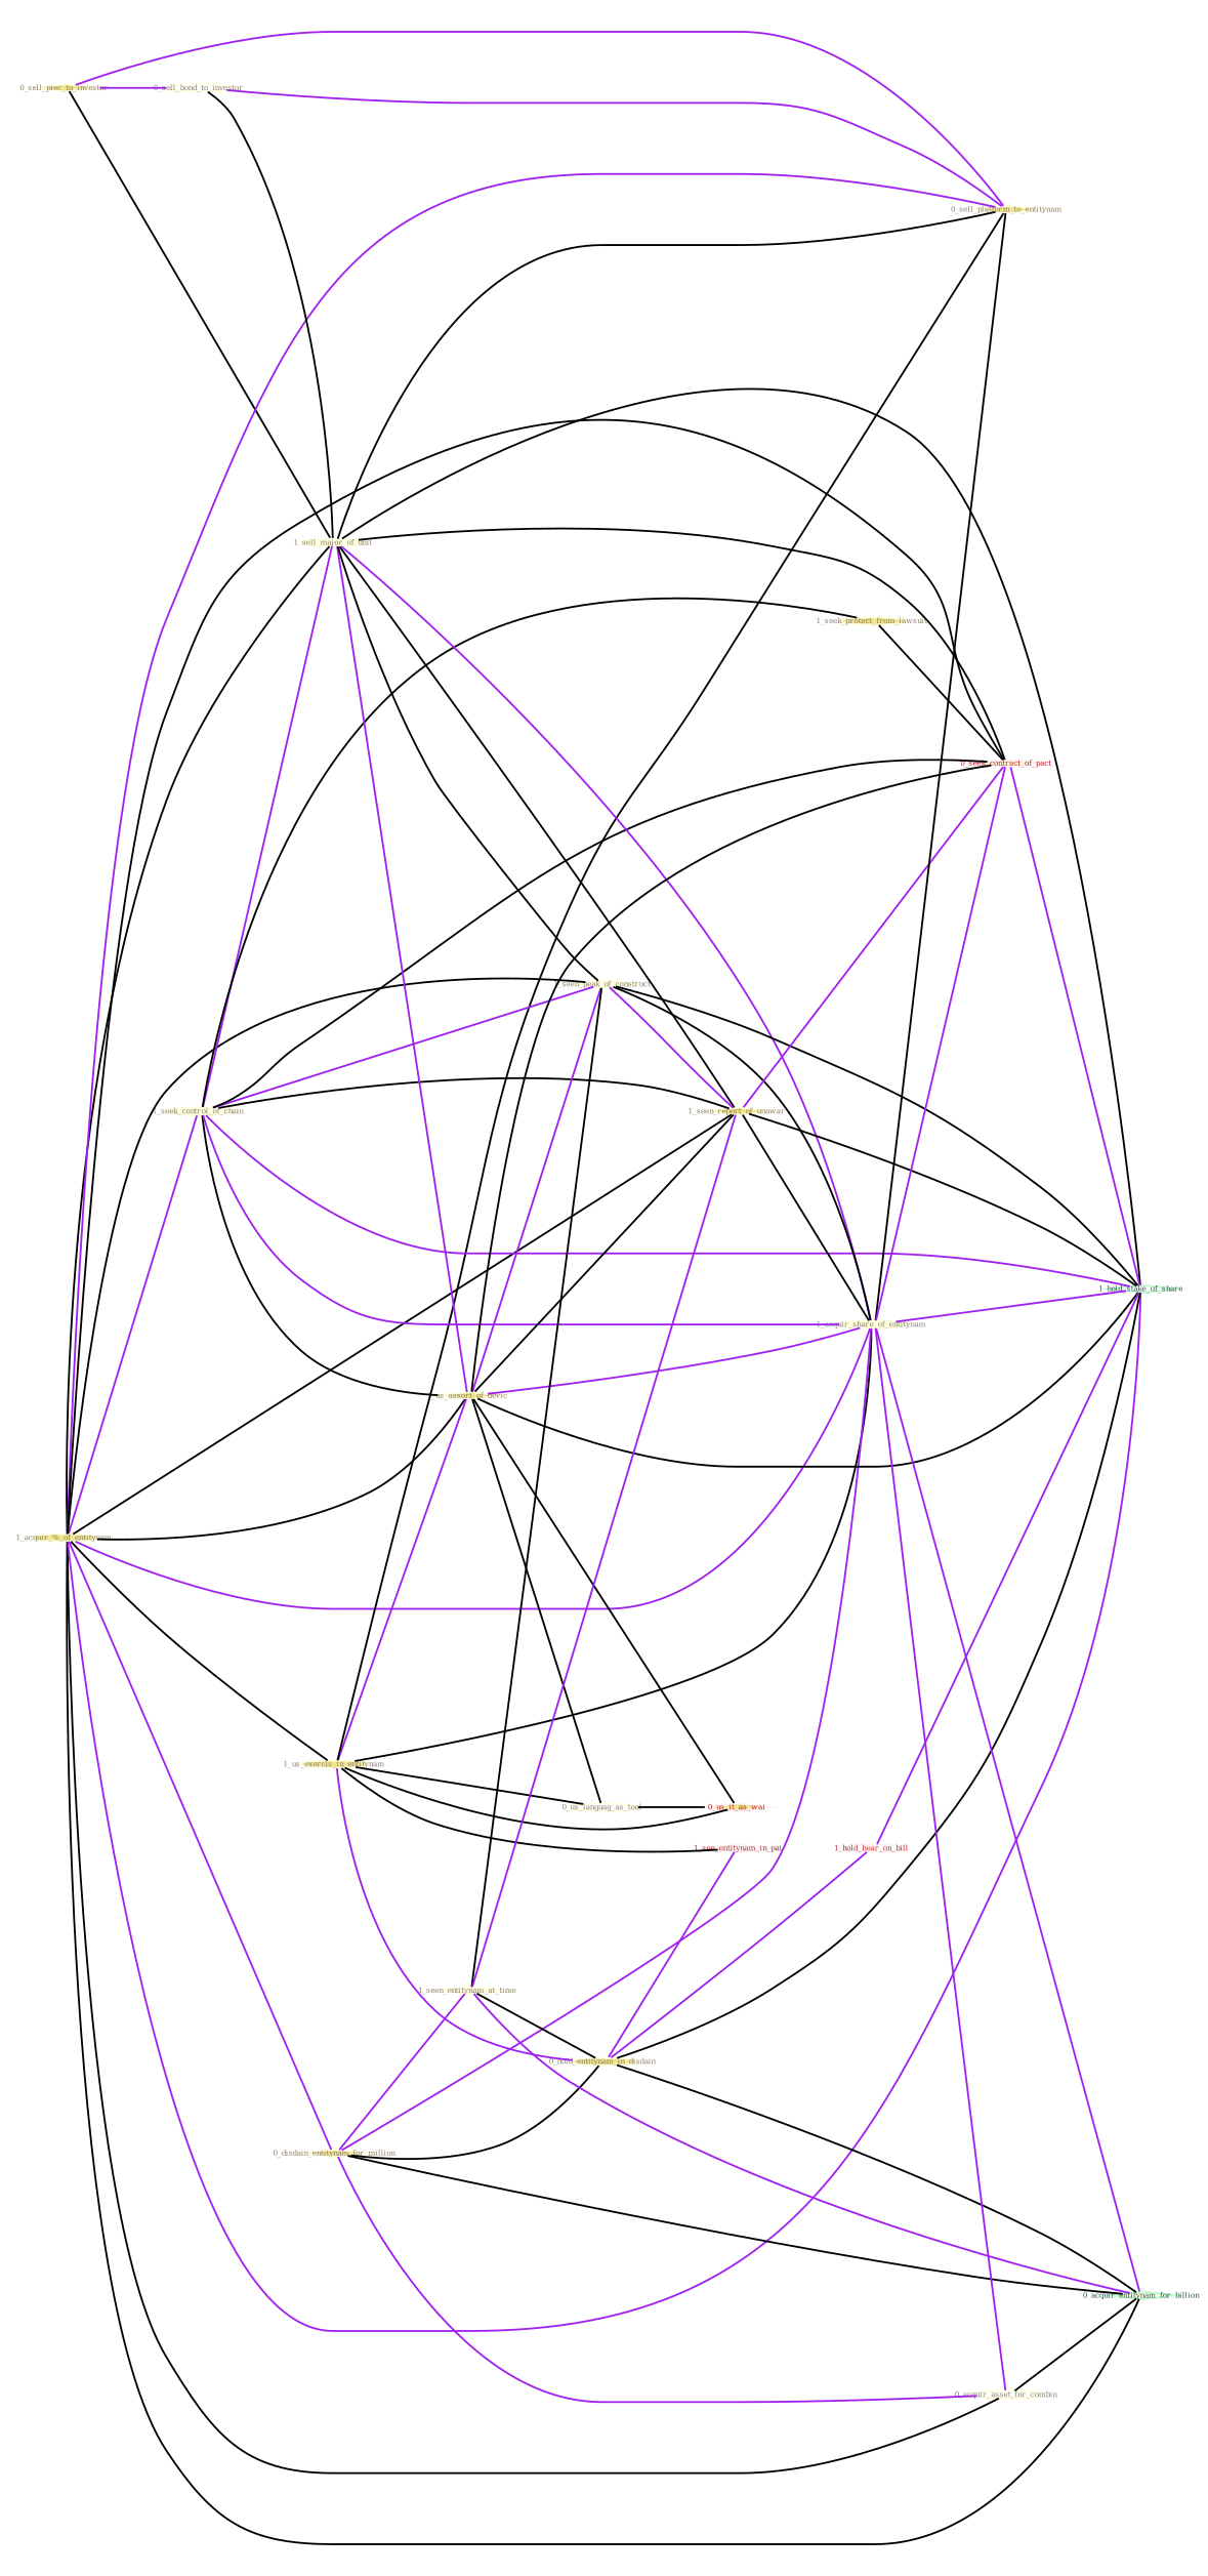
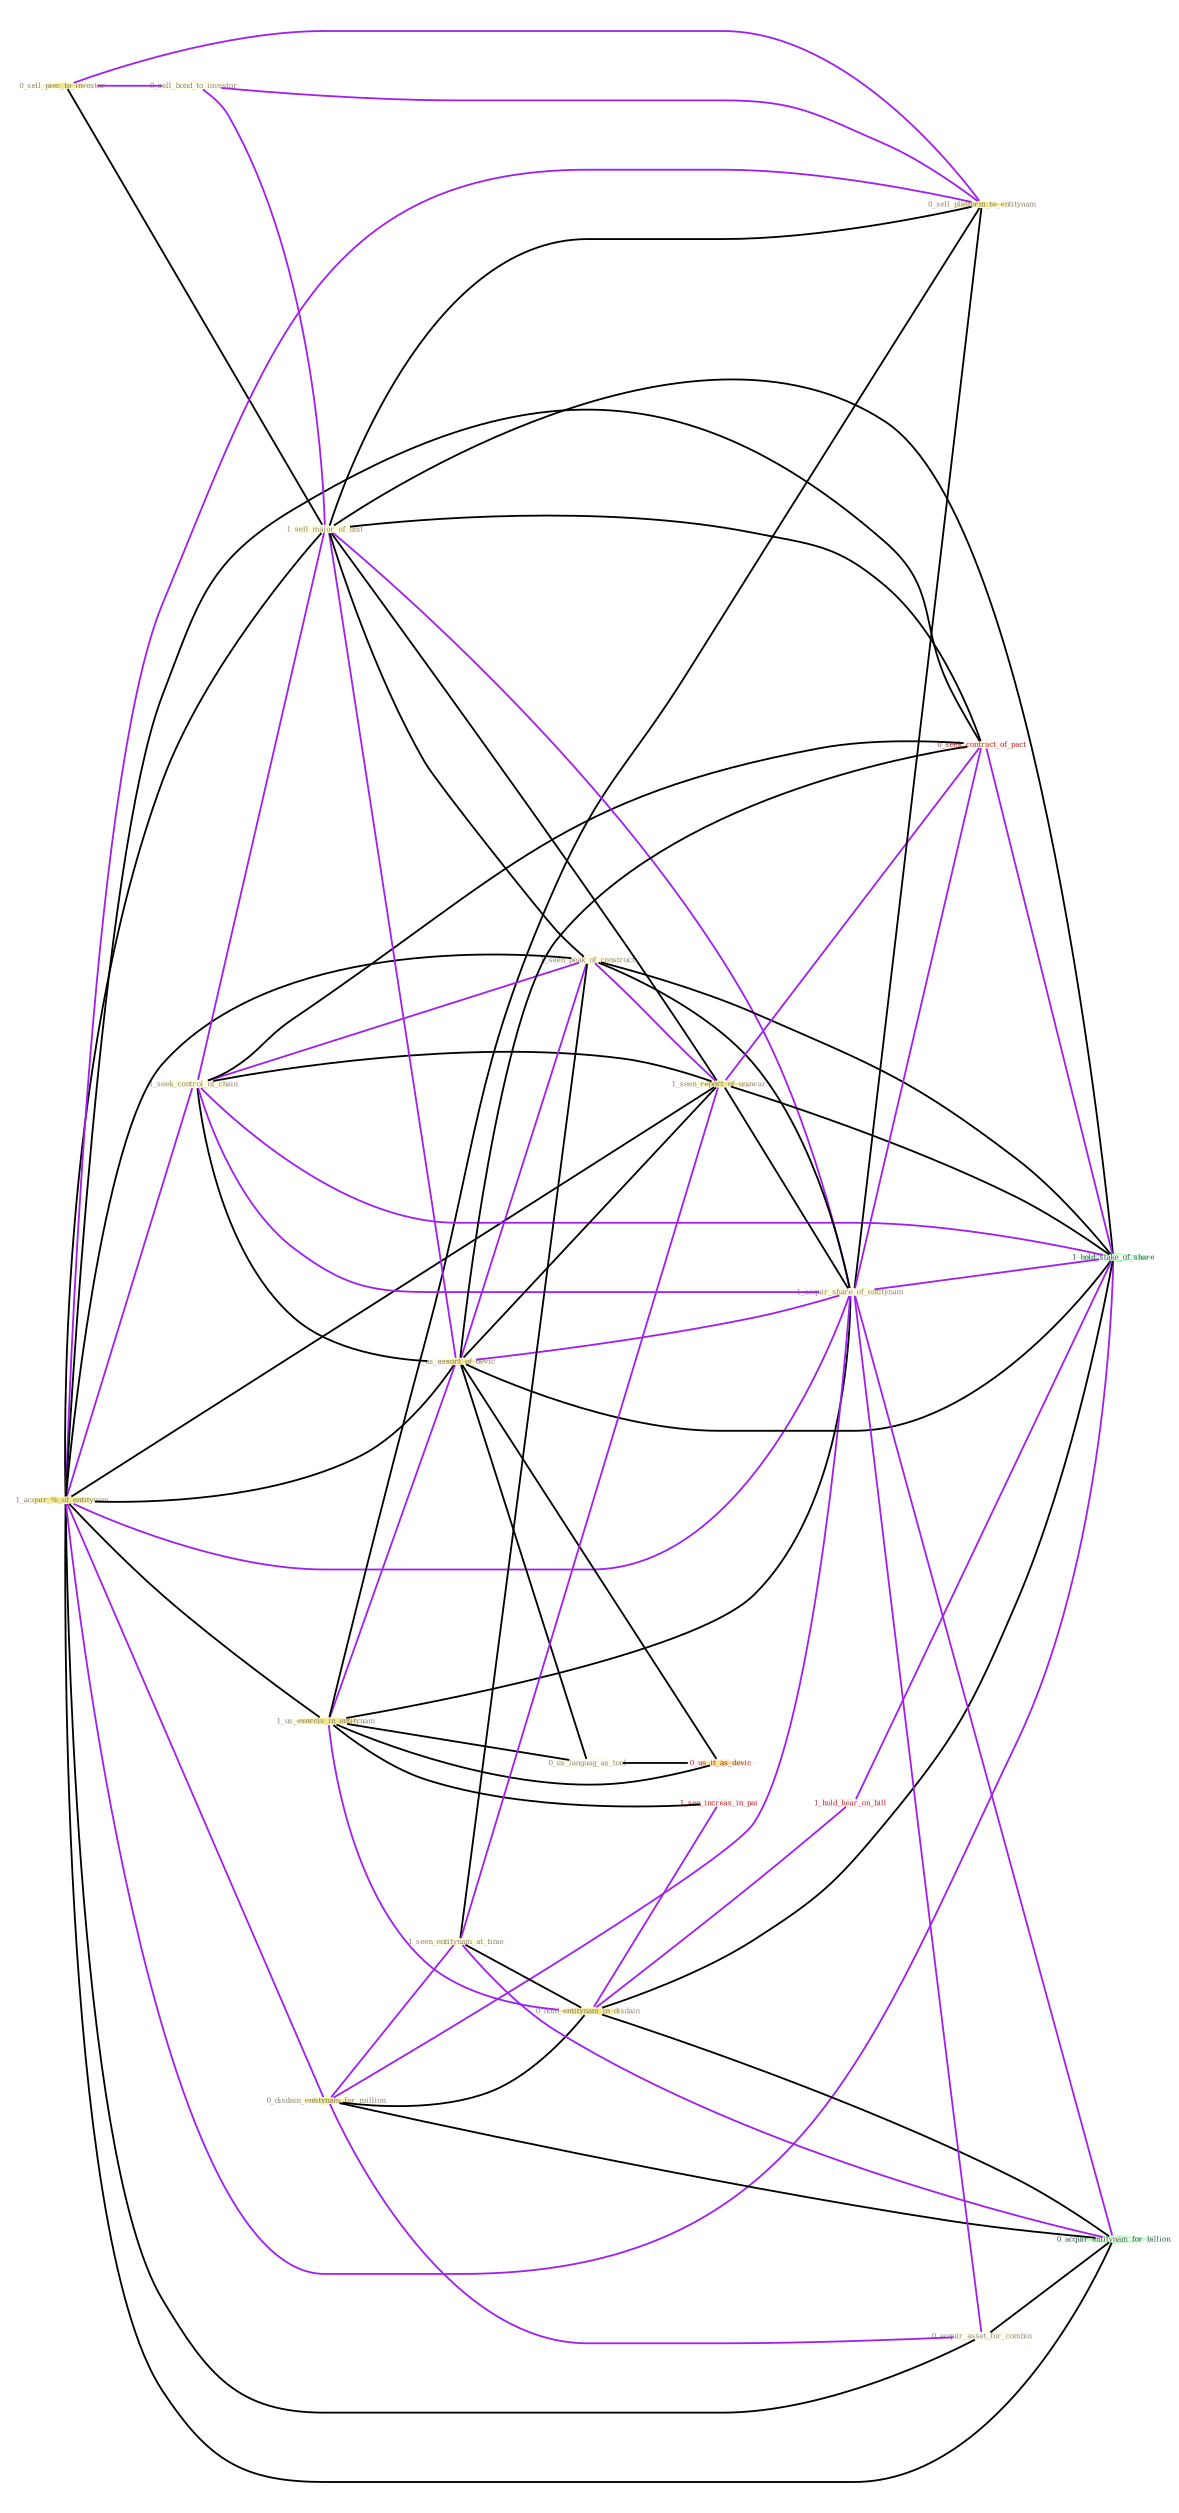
  graph {
    rankdir=LR
    node [color="#ffffe0" fillcolor=khaki fixedsize=true fontcolor="#8b7d6b" fontsize=4 shape=diamond style=filled]
    edge [color=black w=1]
    "0_sell_piec_to_investor " [height=.06 width=.5]
    "1_acquir_%_of_entitynam " [height=.06 shape=ellipse width=.5]
    "0_sell_bond_to_investor " [fillcolor=white height=.06 shape=ellipse width=.5]
    n4 [height=.06 label="1_us_exercis_in_entitynam" shape=ellipse width=.5]
    n5 [height=.06 label="0_disdain_entitynam_for_million" width=.5]
    "1_seek_control_of_chain " [fillcolor=lightyellow height=.06 shape=ellipse width=.5]
    "1_sell_major_of_unit " [fillcolor=lightyellow height=.06 shape=ellipse width=.5]
    "1_us_assort_of_devic " [height=.06 width=.5]
-   "1_seek_protect_from_lawsuit " [height=.06 shape=ellipse width=.5]
    "1_seen_entitynam_at_time " [fillcolor=lightyellow height=.06 width=.5]
    "0_us_languag_as_tool " [fillcolor=white height=.06 shape=ellipse width=.5]
    "1_seen_peak_of_construct " [fillcolor=lightyellow height=.06 width=.5]
    "0_hold_entitynam_in_disdain " [height=.06 shape=ellipse width=.5]
    "1_seen_report_of_unawar " [height=.06 width=.5]
    "1_acquir_share_of_entitynam " [fillcolor=lightyellow height=.06 shape=ellipse width=.5]
    "0_acquir_asset_for_combin " [fillcolor=white height=.06 shape=ellipse width=.5]
    "0_sell_platform_to_entitynam " [height=.06 width=.5]
    "0_seek_contract_of_pact " [color="#fff0f5" fillcolor=lightyellow fontcolor="#b22222" height=.06 width=.5]
-   "0_us_it_as_wai " [color="#fff0f5" fontcolor="#b22222" height=.06 width=.5]
-   "1_see_increas_in_pai " [color="#fff0f5" fillcolor=white fontcolor="#b22222" height=.06 width=.5 label="1_see_entitynam_in_pai"]
+   "0_us_it_as_wai " [color="#fff0f5" fontcolor="#b22222" height=.06 width=.5 label="0_us_it_as_devic"]
+   "1_see_increas_in_pai " [color="#fff0f5" fillcolor=white fontcolor="#b22222" height=.06 width=.5]
    "1_hold_hear_on_bill " [color="#fff0f5" fillcolor=white fontcolor="#b22222" height=.06 shape=ellipse width=.5]
    "0_acquir_entitynam_for_billion " [color="#BDFCC9" fillcolor=lightyellow fontcolor="#2f4f4f" height=.06 width=.5]
    "1_hold_stake_of_share " [color="#BDFCC9" fillcolor=white fontcolor="#2f4f4f" height=.06 width=.5]
    subgraph sub_1 {
      "0_sell_piec_to_investor "
      "1_acquir_%_of_entitynam "
      "0_sell_bond_to_investor "
      n4
      n5
      "1_seek_control_of_chain "
      "1_sell_major_of_unit "
      "1_us_assort_of_devic "
-     "1_seek_protect_from_lawsuit "
      "1_seen_entitynam_at_time "
      "0_us_languag_as_tool "
      "1_seen_peak_of_construct "
      "0_hold_entitynam_in_disdain "
      "1_seen_report_of_unawar "
      "1_acquir_share_of_entitynam "
      "0_acquir_asset_for_combin "
      "0_sell_platform_to_entitynam "
    }
    subgraph sub_2 {
      "0_seek_contract_of_pact "
      "0_us_it_as_wai "
      "1_see_increas_in_pai "
      "1_hold_hear_on_bill "
    }
    "0_sell_piec_to_investor " -- "0_sell_bond_to_investor " [color=purple w=3]
    "0_sell_piec_to_investor " -- "1_sell_major_of_unit "
    "0_sell_piec_to_investor " -- "0_sell_platform_to_entitynam " [color=purple w=2]
    "1_acquir_%_of_entitynam " -- n4
    "1_acquir_%_of_entitynam " -- n5 [color=purple]
    "1_acquir_%_of_entitynam " -- "1_seek_control_of_chain " [color=purple]
    "1_acquir_%_of_entitynam " -- "1_sell_major_of_unit "
    "1_acquir_%_of_entitynam " -- "1_us_assort_of_devic "
    "1_acquir_%_of_entitynam " -- "1_seen_peak_of_construct "
    "1_acquir_%_of_entitynam " -- "1_seen_report_of_unawar "
    "1_acquir_%_of_entitynam " -- "1_acquir_share_of_entitynam " [color=purple w=3]
    "1_acquir_%_of_entitynam " -- "0_acquir_asset_for_combin "
    "1_acquir_%_of_entitynam " -- "0_sell_platform_to_entitynam " [color=purple]
    "1_acquir_%_of_entitynam " -- "0_seek_contract_of_pact "
    "1_acquir_%_of_entitynam " -- "0_acquir_entitynam_for_billion "
    "1_acquir_%_of_entitynam " -- "1_hold_stake_of_share " [color=purple]
-   "0_sell_bond_to_investor " -- "1_sell_major_of_unit "
+   "0_sell_bond_to_investor " -- "1_sell_major_of_unit " [color=purple]
    "0_sell_bond_to_investor " -- "0_sell_platform_to_entitynam " [color=purple w=2]
    n4 -- "1_us_assort_of_devic " [color=purple]
    n4 -- "0_us_languag_as_tool "
    n4 -- "0_hold_entitynam_in_disdain " [color=purple]
    n4 -- "1_acquir_share_of_entitynam "
    n4 -- "0_sell_platform_to_entitynam "
    n4 -- "0_us_it_as_wai "
    n4 -- "1_see_increas_in_pai "
    n5 -- "1_seen_entitynam_at_time " [color=purple]
    n5 -- "0_hold_entitynam_in_disdain "
    n5 -- "1_acquir_share_of_entitynam " [color=purple]
    n5 -- "0_acquir_asset_for_combin " [color=purple w=2]
    n5 -- "0_acquir_entitynam_for_billion " [w=3]
    "1_seek_control_of_chain " -- "1_sell_major_of_unit " [color=purple]
    "1_seek_control_of_chain " -- "1_us_assort_of_devic "
-   "1_seek_control_of_chain " -- "1_seek_protect_from_lawsuit "
    "1_seek_control_of_chain " -- "1_seen_peak_of_construct " [color=purple]
    "1_seek_control_of_chain " -- "1_seen_report_of_unawar "
    "1_seek_control_of_chain " -- "1_acquir_share_of_entitynam " [color=purple]
    "1_seek_control_of_chain " -- "0_seek_contract_of_pact " [w=2]
    "1_seek_control_of_chain " -- "1_hold_stake_of_share " [color=purple]
    "1_sell_major_of_unit " -- "1_us_assort_of_devic " [color=purple]
    "1_sell_major_of_unit " -- "1_seen_peak_of_construct "
    "1_sell_major_of_unit " -- "1_seen_report_of_unawar "
    "1_sell_major_of_unit " -- "1_acquir_share_of_entitynam " [color=purple]
    "1_sell_major_of_unit " -- "0_sell_platform_to_entitynam "
    "1_sell_major_of_unit " -- "0_seek_contract_of_pact "
    "1_sell_major_of_unit " -- "1_hold_stake_of_share "
    "1_us_assort_of_devic " -- "0_us_languag_as_tool "
    "1_us_assort_of_devic " -- "1_seen_peak_of_construct " [color=purple]
    "1_us_assort_of_devic " -- "1_seen_report_of_unawar "
    "1_us_assort_of_devic " -- "1_acquir_share_of_entitynam " [color=purple]
    "1_us_assort_of_devic " -- "0_seek_contract_of_pact "
    "1_us_assort_of_devic " -- "0_us_it_as_wai "
    "1_us_assort_of_devic " -- "1_hold_stake_of_share "
-   "1_seek_protect_from_lawsuit " -- "0_seek_contract_of_pact "
    "1_seen_entitynam_at_time " -- "1_seen_peak_of_construct "
    "1_seen_entitynam_at_time " -- "0_hold_entitynam_in_disdain "
    "1_seen_entitynam_at_time " -- "1_seen_report_of_unawar " [color=purple]
    "1_seen_entitynam_at_time " -- "0_acquir_entitynam_for_billion " [color=purple]
    "0_us_languag_as_tool " -- "0_us_it_as_wai " [w=2]
    "1_seen_peak_of_construct " -- "1_seen_report_of_unawar " [color=purple w=2]
    "1_seen_peak_of_construct " -- "1_acquir_share_of_entitynam "
    "1_seen_peak_of_construct " -- "1_hold_stake_of_share "
    "0_hold_entitynam_in_disdain " -- "1_see_increas_in_pai " [color=purple]
    "0_hold_entitynam_in_disdain " -- "1_hold_hear_on_bill " [color=purple]
    "0_hold_entitynam_in_disdain " -- "0_acquir_entitynam_for_billion "
    "0_hold_entitynam_in_disdain " -- "1_hold_stake_of_share "
    "1_seen_report_of_unawar " -- "1_acquir_share_of_entitynam "
    "1_seen_report_of_unawar " -- "0_seek_contract_of_pact " [color=purple]
    "1_seen_report_of_unawar " -- "1_hold_stake_of_share "
    "1_acquir_share_of_entitynam " -- "0_acquir_asset_for_combin " [color=purple]
    "1_acquir_share_of_entitynam " -- "0_sell_platform_to_entitynam "
    "1_acquir_share_of_entitynam " -- "0_seek_contract_of_pact " [color=purple]
    "1_acquir_share_of_entitynam " -- "0_acquir_entitynam_for_billion " [color=purple]
    "1_acquir_share_of_entitynam " -- "1_hold_stake_of_share " [color=purple]
    "0_acquir_asset_for_combin " -- "0_acquir_entitynam_for_billion " [w=2]
    "0_seek_contract_of_pact " -- "1_hold_stake_of_share " [color=purple]
    "1_hold_hear_on_bill " -- "1_hold_stake_of_share " [color=purple]
  }
